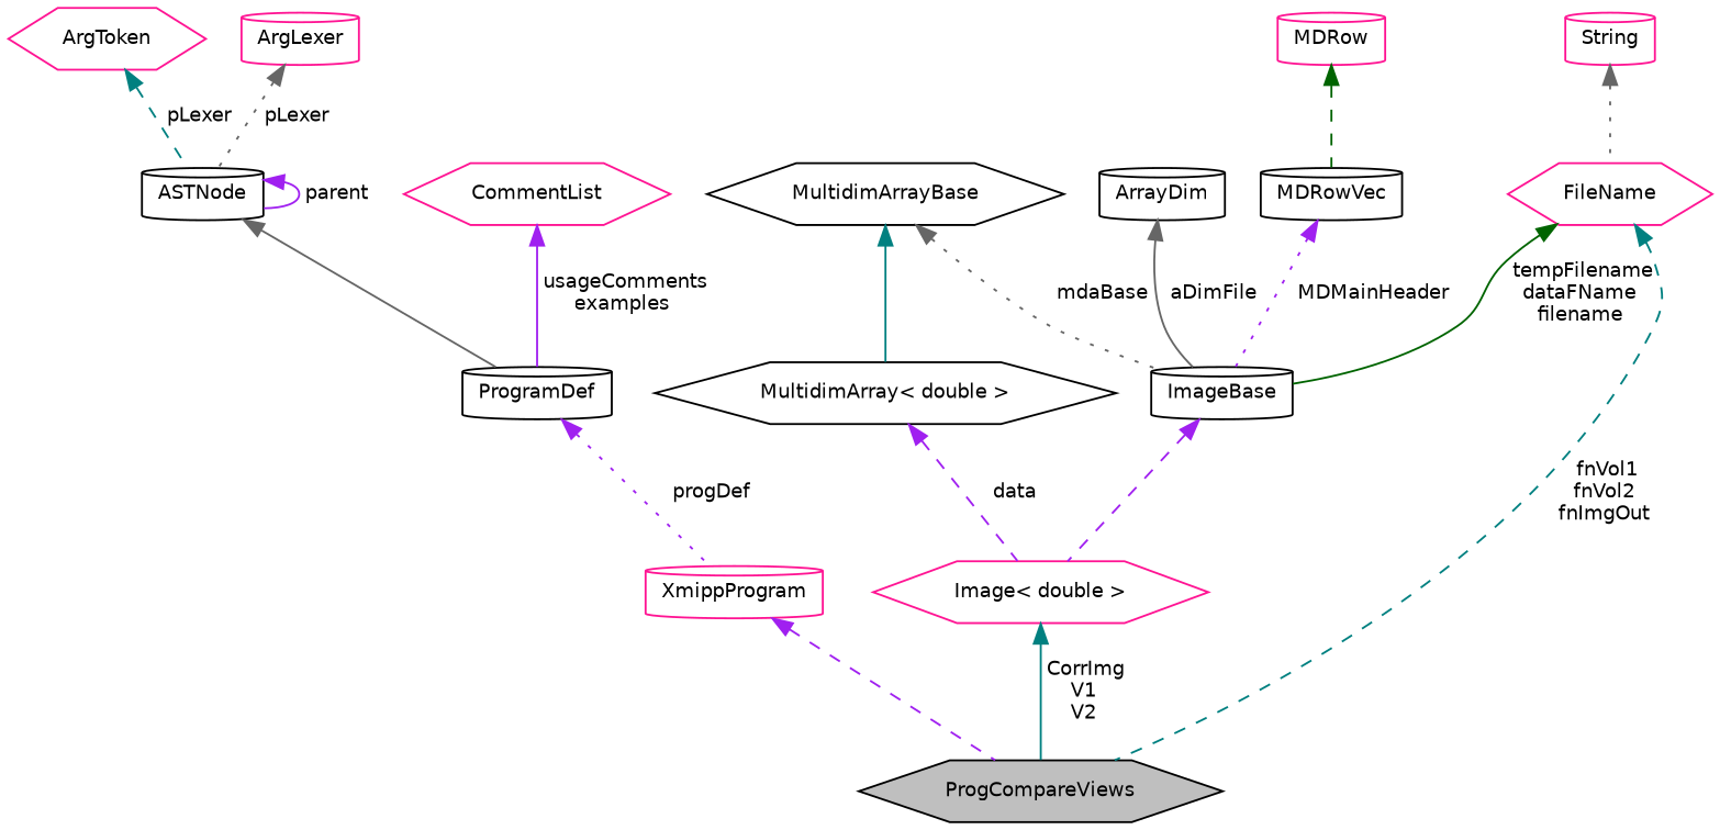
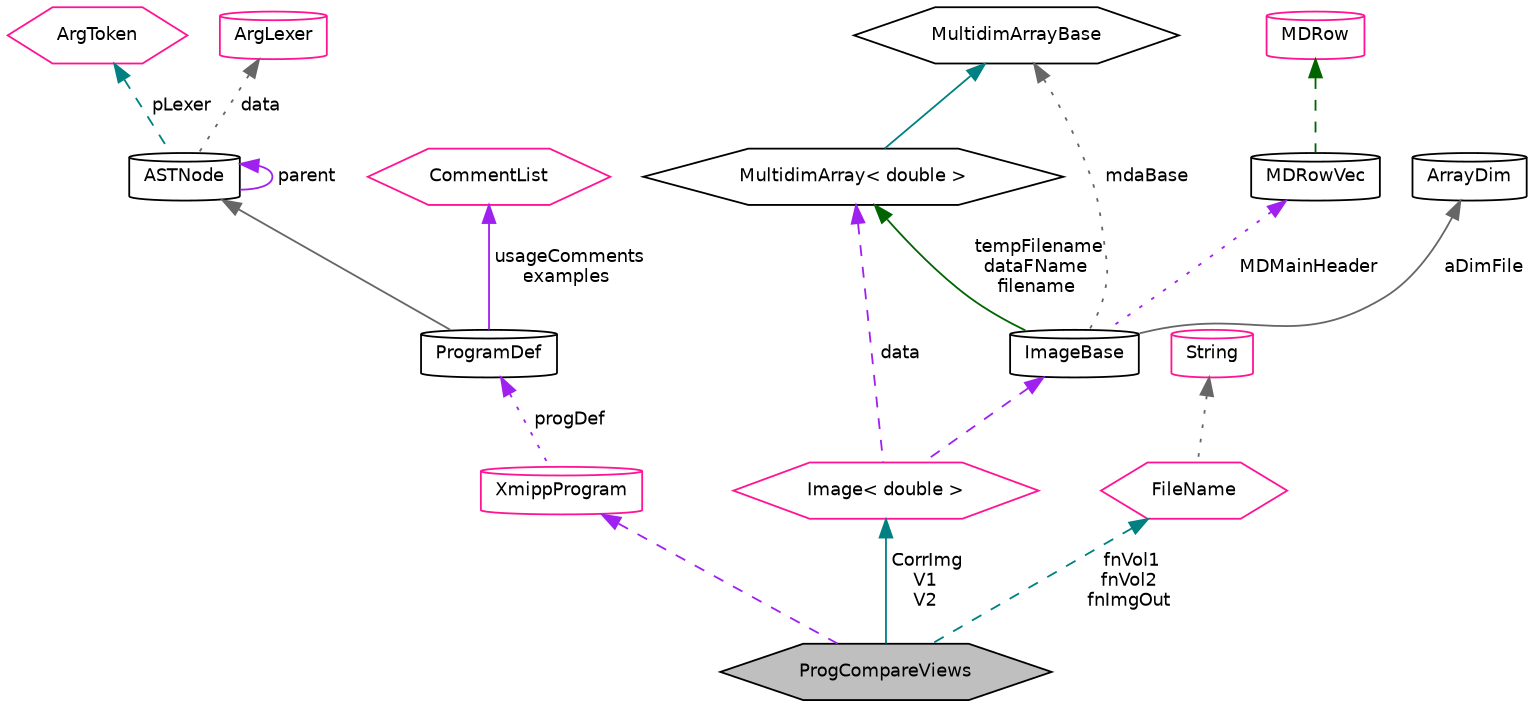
  digraph {
    node [color=black fillcolor=white fontname=Helvetica fontsize=10 shape=cylinder style=filled]
    edge [color=purple dir=back fontname=Helvetica fontsize=10 labelfontname=Helvetica labelfontsize=10 style=solid]
    n1 [fillcolor=grey75 fontcolor=black height=0.2 label=ProgCompareViews shape=hexagon width=0.4]
    n2 [color=deeppink height=0.2 label=XmippProgram width=0.4]
    n3 [height=0.2 label=ProgramDef width=0.4]
    n4 [height=0.2 label=ASTNode width=0.4]
    n5 [color=deeppink height=0.2 label=ArgToken shape=hexagon width=0.4]
    n6 [color=deeppink height=0.2 label=ArgLexer width=0.4]
    n7 [color=deeppink height=0.2 label=CommentList shape=hexagon width=0.4]
    n8 [color=deeppink height=0.2 label="Image\< double \>" shape=hexagon width=0.4]
    n9 [height=0.2 label=ImageBase width=0.4]
    n10 [height=0.2 label=MultidimArrayBase shape=hexagon width=0.4]
    n11 [height=0.2 label="MultidimArray\< double \>" shape=hexagon width=0.4]
    n12 [height=0.2 label=MDRowVec width=0.4]
    n13 [color=deeppink height=0.2 label=MDRow width=0.4]
    n14 [color=deeppink height=0.2 label=FileName shape=hexagon width=0.4]
    n15 [color=deeppink height=0.2 label=String width=0.4]
    n16 [height=0.2 label=ArrayDim width=0.4]
    n2 -> n1 [style=dashed]
    n3 -> n2 [label=" progDef" style=dotted]
    n4 -> n3 [color=gray40]
    n4 -> n4 [label=" parent"]
    n5 -> n4 [color=teal label=" pLexer" style=dashed]
-   n6 -> n4 [color=gray40 label=" pLexer" style=dotted]
+   n6 -> n4 [color=gray40 label=" data" style=dotted]
    n7 -> n3 [label=" usageComments\nexamples"]
    n8 -> n1 [color=teal label=" CorrImg\nV1\nV2"]
    n9 -> n8 [style=dashed]
    n10 -> n9 [color=gray40 label=" mdaBase" style=dotted]
    n10 -> n11 [color=teal]
    n11 -> n8 [label=" data" style=dashed]
    n12 -> n9 [label=" MDMainHeader" style=dotted]
    n13 -> n12 [color=darkgreen style=dashed]
    n14 -> n1 [color=teal label=" fnVol1\nfnVol2\nfnImgOut" style=dashed]
-   n14 -> n9 [color=darkgreen label=" tempFilename\ndataFName\nfilename"]
+   n11 -> n9 [color=darkgreen label=" tempFilename\ndataFName\nfilename"]
    n15 -> n14 [color=gray40 style=dotted]
    n16 -> n9 [color=gray40 label=" aDimFile"]
  }
